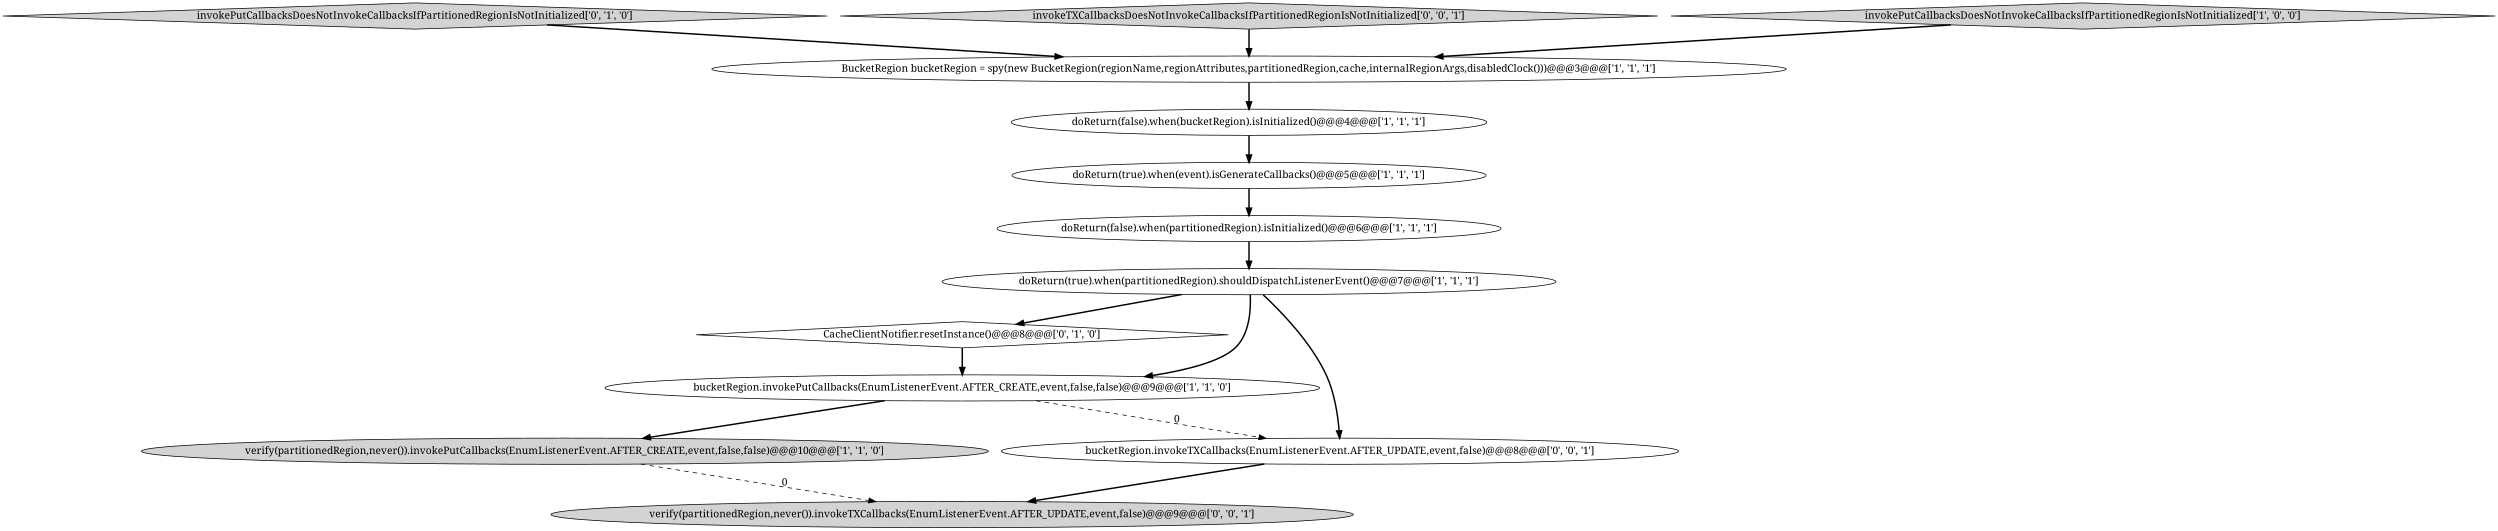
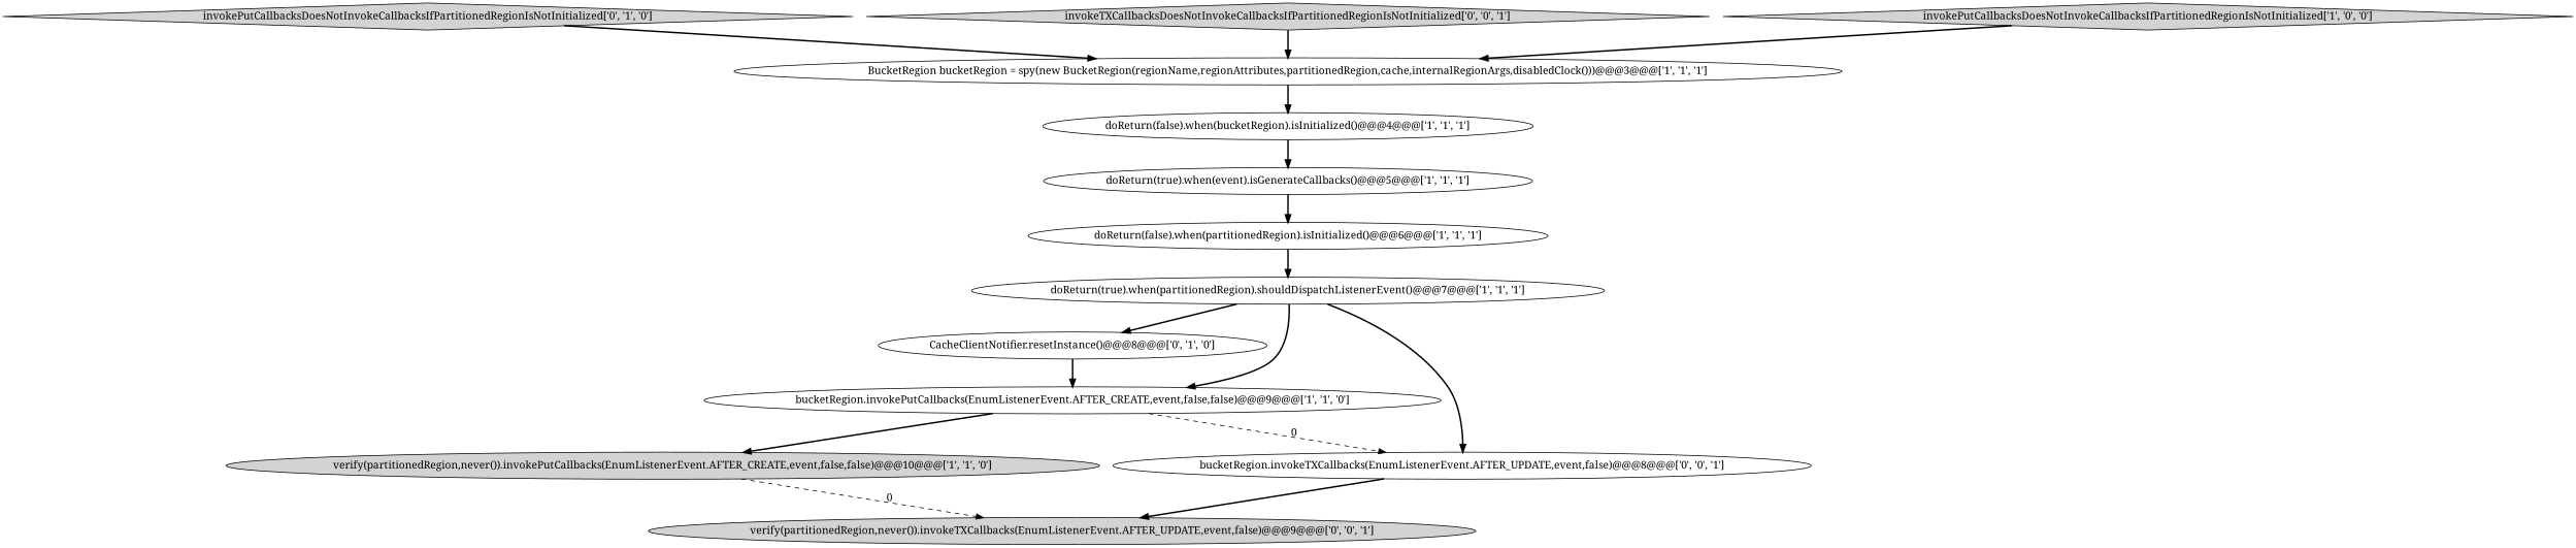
  digraph {
    fontname="Noto Serif"
    node [fillcolor=white shape=ellipse style=filled fontname="Noto Serif"]
    edge [style=bold fontname="Noto Serif"]
    n1 [label="doReturn(false).when(partitionedRegion).isInitialized()@@@6@@@['1', '1', '1']"]
    n2 [label="doReturn(true).when(partitionedRegion).shouldDispatchListenerEvent()@@@7@@@['1', '1', '1']"]
-   n3 [label="CacheClientNotifier.resetInstance()@@@8@@@['0', '1', '0']" shape=diamond]
+   n3 [label="CacheClientNotifier.resetInstance()@@@8@@@['0', '1', '0']"]
    n4 [label="bucketRegion.invokePutCallbacks(EnumListenerEvent.AFTER_CREATE,event,false,false)@@@9@@@['1', '1', '0']"]
    n5 [fillcolor=lightgray label="invokePutCallbacksDoesNotInvokeCallbacksIfPartitionedRegionIsNotInitialized['0', '1', '0']" shape=diamond]
    n6 [label="BucketRegion bucketRegion = spy(new BucketRegion(regionName,regionAttributes,partitionedRegion,cache,internalRegionArgs,disabledClock()))@@@3@@@['1', '1', '1']"]
    n7 [fillcolor=lightgray label="verify(partitionedRegion,never()).invokePutCallbacks(EnumListenerEvent.AFTER_CREATE,event,false,false)@@@10@@@['1', '1', '0']"]
    n8 [label="bucketRegion.invokeTXCallbacks(EnumListenerEvent.AFTER_UPDATE,event,false)@@@8@@@['0', '0', '1']"]
    n9 [fillcolor=lightgray label="verify(partitionedRegion,never()).invokeTXCallbacks(EnumListenerEvent.AFTER_UPDATE,event,false)@@@9@@@['0', '0', '1']"]
    n10 [label="doReturn(true).when(event).isGenerateCallbacks()@@@5@@@['1', '1', '1']"]
    n11 [label="doReturn(false).when(bucketRegion).isInitialized()@@@4@@@['1', '1', '1']"]
    n12 [fillcolor=lightgray label="invokeTXCallbacksDoesNotInvokeCallbacksIfPartitionedRegionIsNotInitialized['0', '0', '1']" shape=diamond]
    n13 [fillcolor=lightgray label="invokePutCallbacksDoesNotInvokeCallbacksIfPartitionedRegionIsNotInitialized['1', '0', '0']" shape=diamond]
    n1 -> n2
    n2 -> n3
    n2 -> n4
    n2 -> n8
    n3 -> n4
    n4 -> n7
    n4 -> n8 [label=0 style=dashed]
    n5 -> n6
    n6 -> n11
    n7 -> n9 [label=0 style=dashed]
    n8 -> n9
    n10 -> n1
    n11 -> n10
    n12 -> n6
    n13 -> n6
  }
